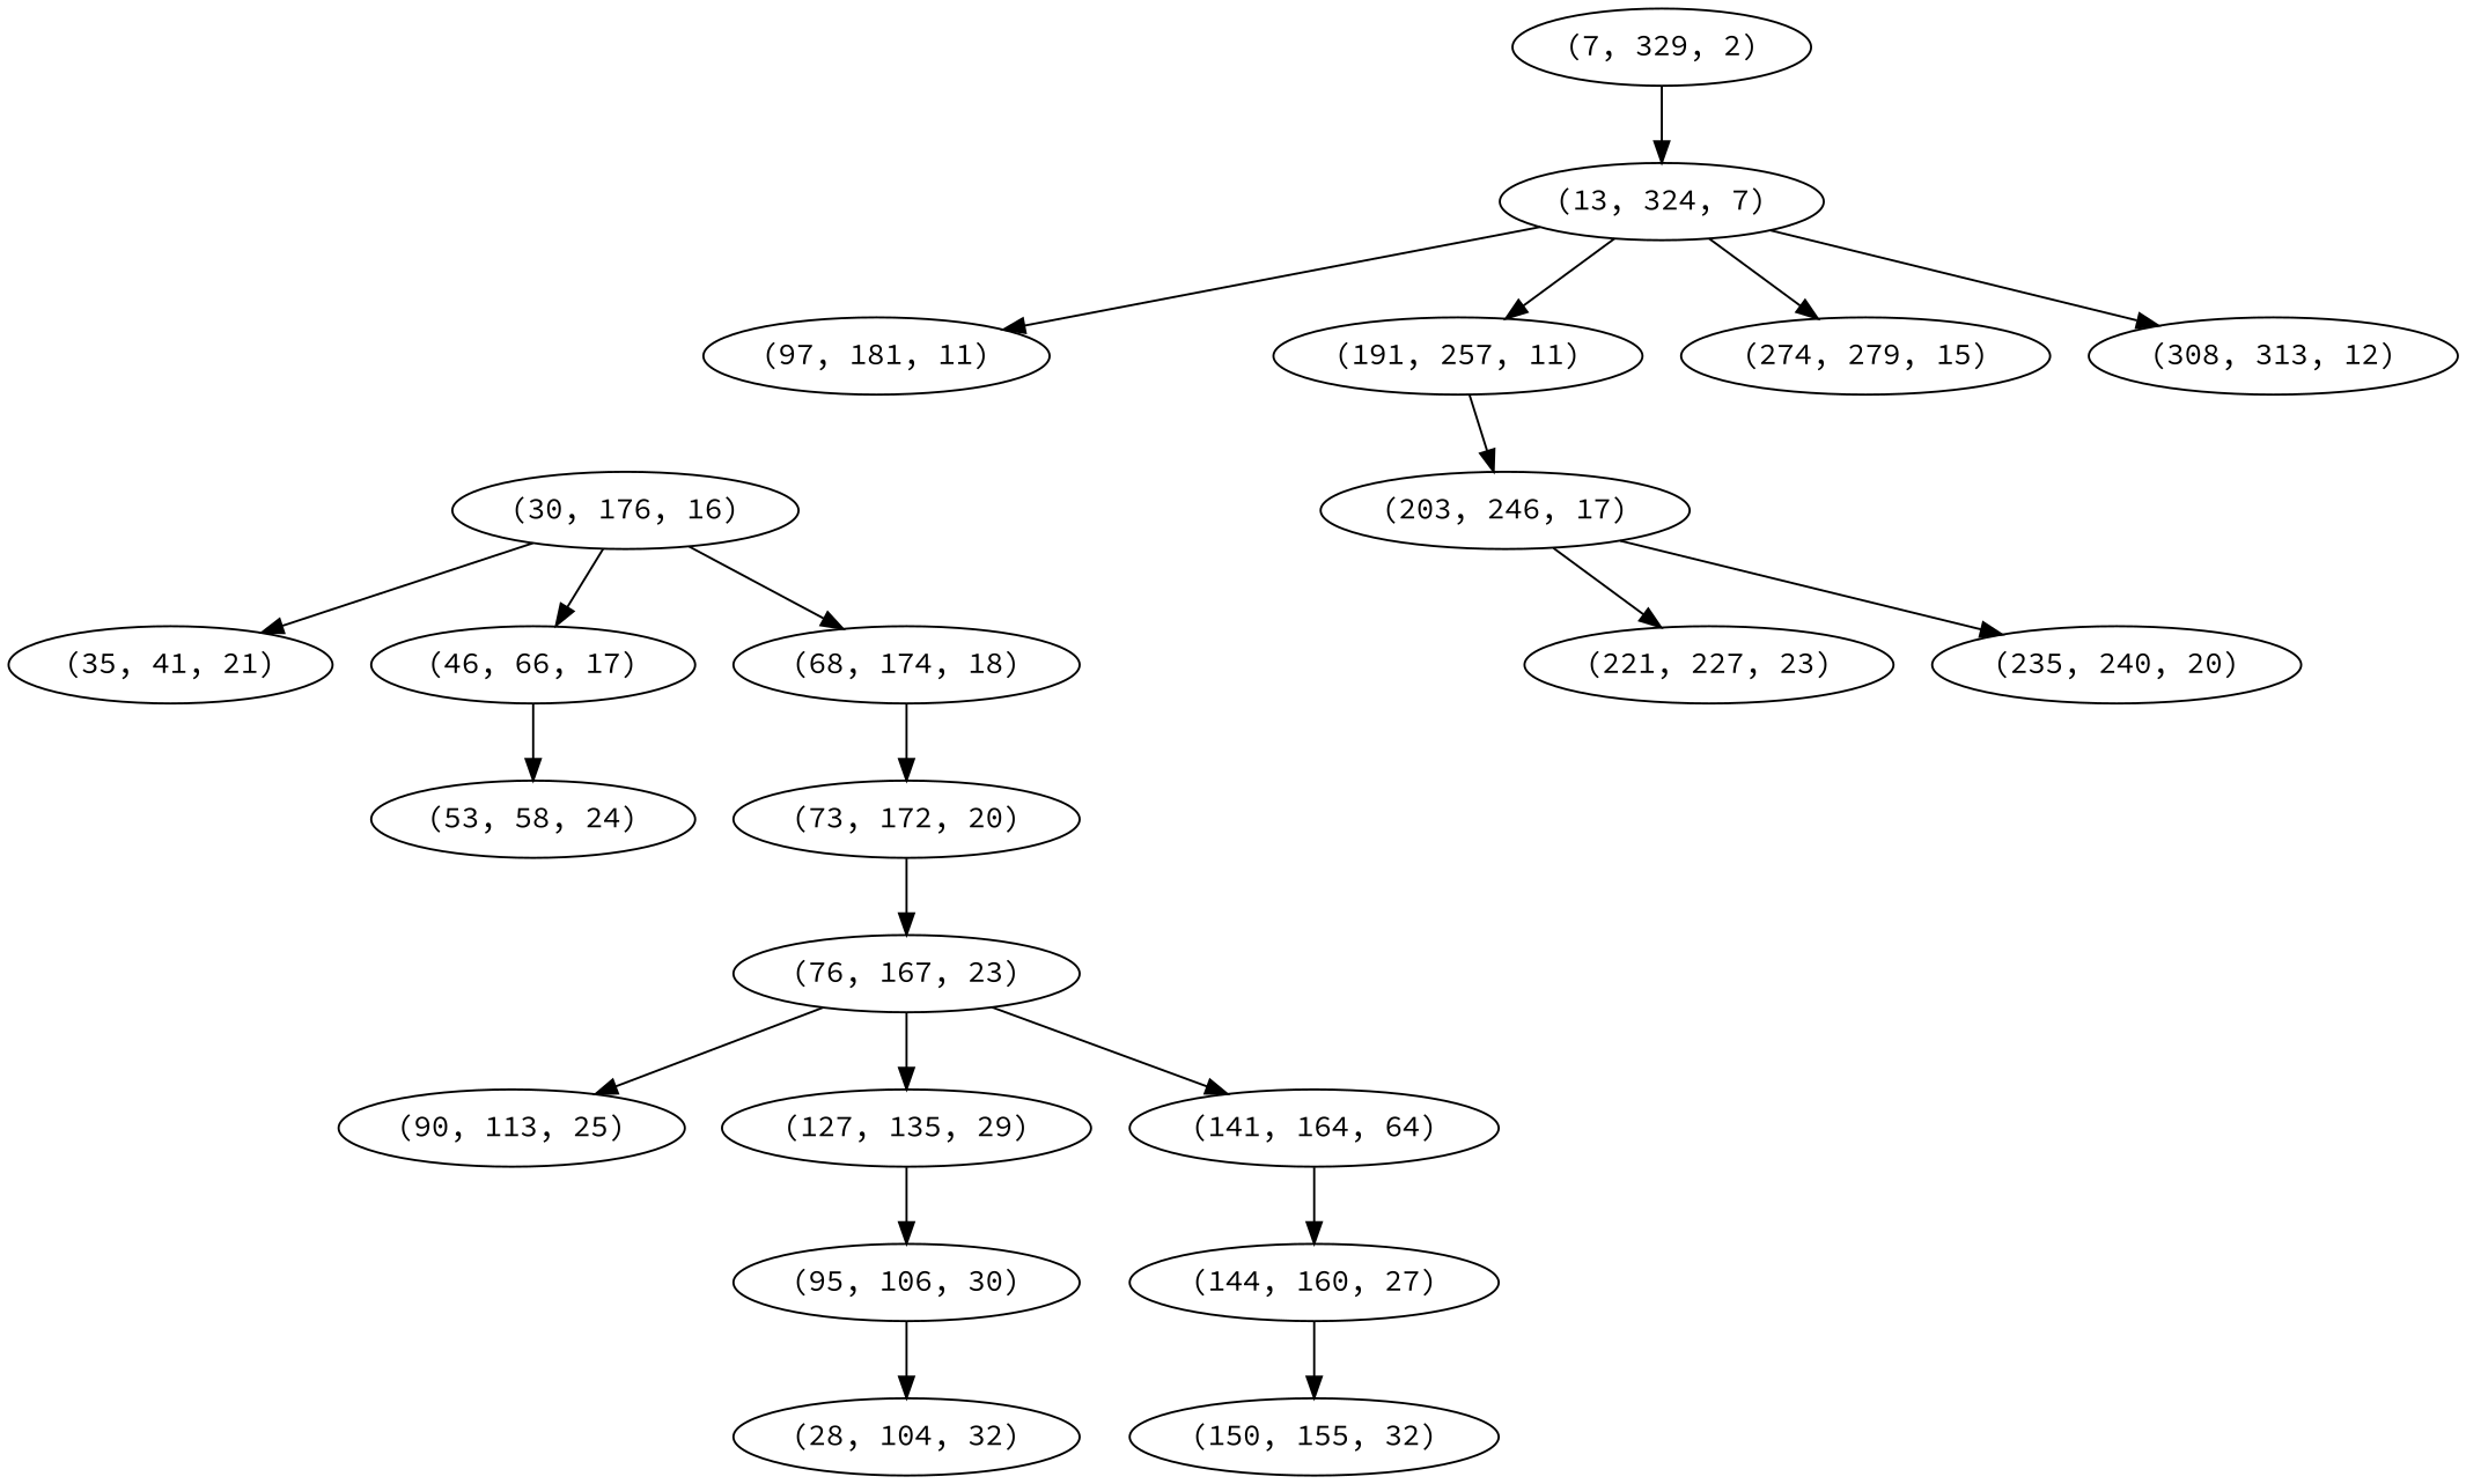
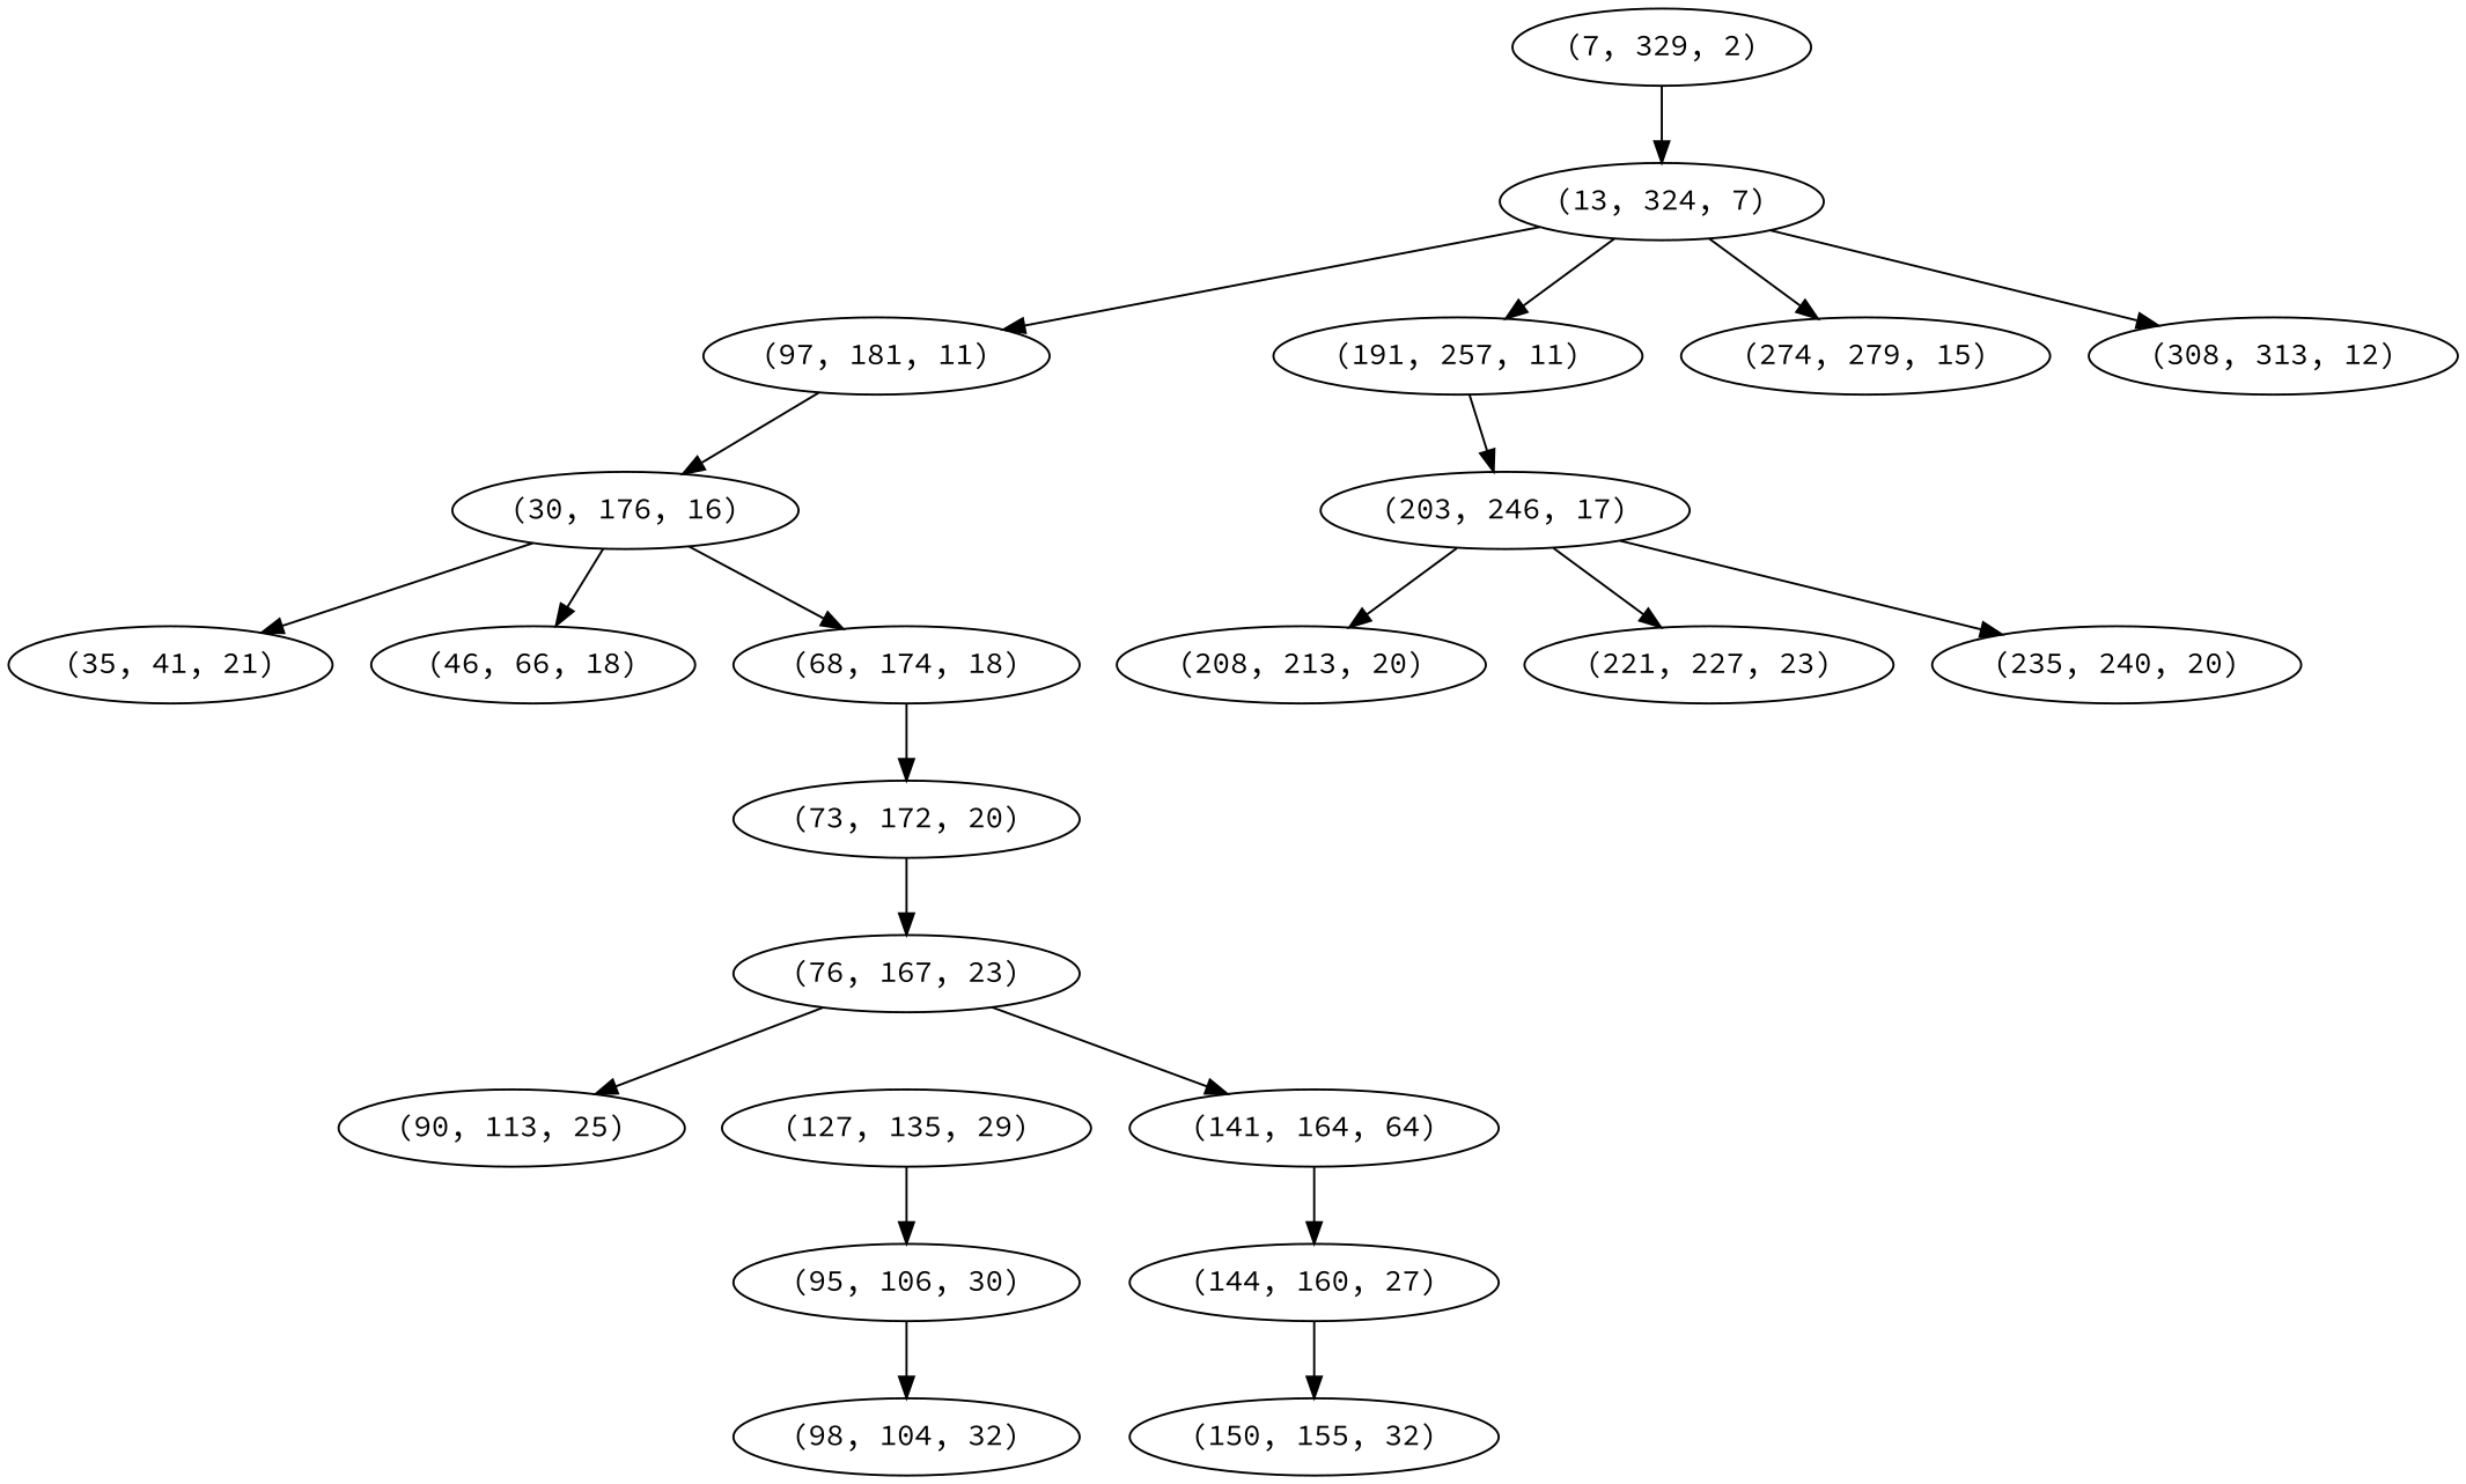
  digraph {
    fontname="Source Code Pro"
    node [fontname="Source Code Pro"]
    edge [fontname="Source Code Pro"]
    "(7, 329, 2)"
    "(13, 324, 7)"
    n3 [label="(97, 181, 11)"]
    "(191, 257, 11)"
    "(274, 279, 15)"
    "(308, 313, 12)"
    "(30, 176, 16)"
    "(203, 246, 17)"
    "(35, 41, 21)"
-   "(46, 66, 17)"
+   "(46, 66, 17)" [label="(46, 66, 18)"]
    "(68, 174, 18)"
-   "(53, 58, 24)"
    "(73, 172, 20)"
    "(76, 167, 23)"
    "(90, 113, 25)"
    "(127, 135, 29)"
    n17 [label="(141, 164, 64)"]
    "(95, 106, 30)"
    "(144, 160, 27)"
-   "(98, 104, 32)" [label="(28, 104, 32)"]
+   "(98, 104, 32)"
    "(150, 155, 32)"
+   "(208, 213, 20)"
    "(221, 227, 23)"
    "(235, 240, 20)"
    "(7, 329, 2)" -> "(13, 324, 7)"
    "(13, 324, 7)" -> n3
    "(13, 324, 7)" -> "(191, 257, 11)"
    "(13, 324, 7)" -> "(274, 279, 15)"
    "(13, 324, 7)" -> "(308, 313, 12)"
+   n3 -> "(30, 176, 16)"
    "(191, 257, 11)" -> "(203, 246, 17)"
    "(30, 176, 16)" -> "(35, 41, 21)"
    "(30, 176, 16)" -> "(46, 66, 17)"
    "(30, 176, 16)" -> "(68, 174, 18)"
+   "(203, 246, 17)" -> "(208, 213, 20)"
    "(203, 246, 17)" -> "(221, 227, 23)"
    "(203, 246, 17)" -> "(235, 240, 20)"
-   "(46, 66, 17)" -> "(53, 58, 24)"
    "(68, 174, 18)" -> "(73, 172, 20)"
    "(73, 172, 20)" -> "(76, 167, 23)"
    "(76, 167, 23)" -> "(90, 113, 25)"
-   "(76, 167, 23)" -> "(127, 135, 29)"
    "(76, 167, 23)" -> n17
    "(127, 135, 29)" -> "(95, 106, 30)"
    n17 -> "(144, 160, 27)"
    "(95, 106, 30)" -> "(98, 104, 32)"
    "(144, 160, 27)" -> "(150, 155, 32)"
  }
